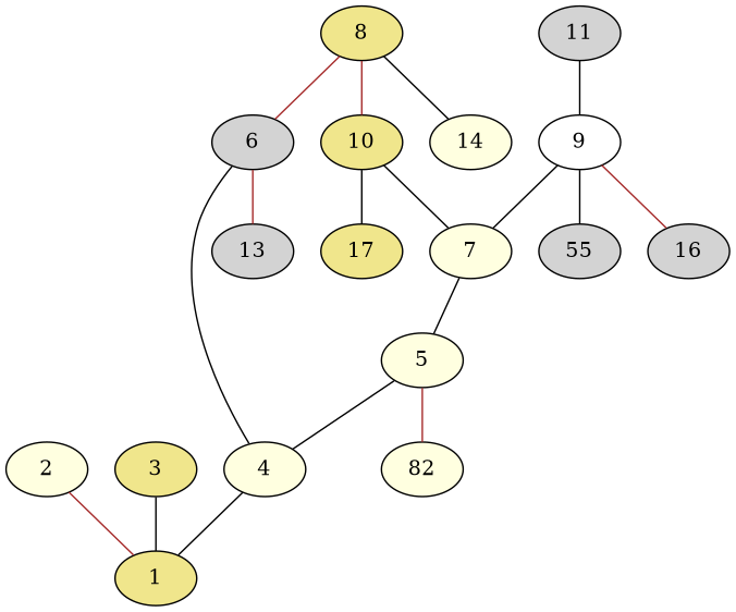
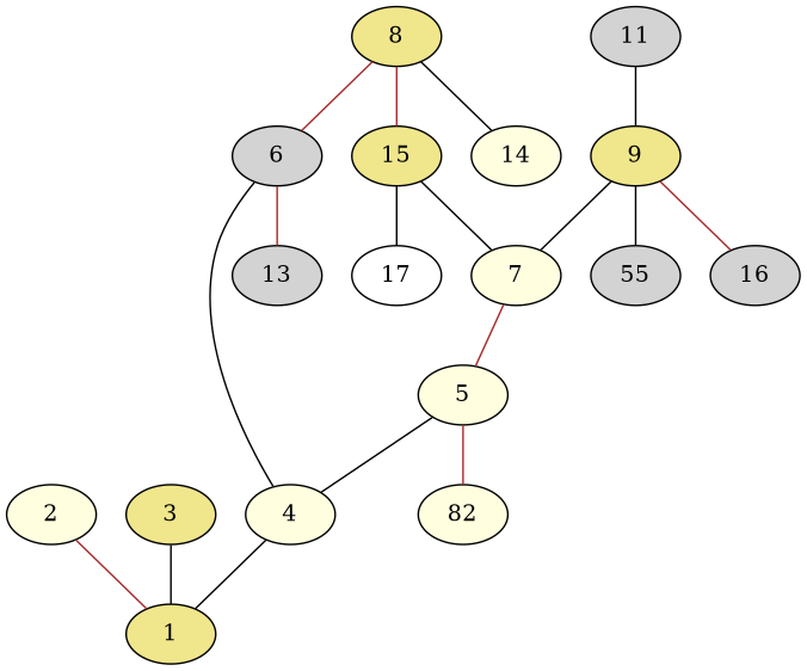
  graph {
    node [chem=C fillcolor=lightyellow style=filled]
    edge [color=black valence=1]
    1 [chem=N fillcolor=khaki]
    2 [chem=O]
    3 [chem=O fillcolor=khaki]
    4
    5
    n6 [chem=H label=82]
    6 [fillcolor=lightgrey]
    13 [chem=H fillcolor=lightgrey]
    7
    8 [fillcolor=khaki]
-   10 [fillcolor=khaki]
+   10 [fillcolor=khaki label=15]
    14 [chem=H]
-   17 [chem=H fillcolor=khaki]
-   9 [fillcolor=white]
+   17 [chem=H fillcolor=white]
+   9 [fillcolor=khaki]
    n15 [chem=H fillcolor=lightgrey label=55]
    16 [chem=H fillcolor=lightgrey]
    11 [chem=Br fillcolor=lightgrey]
    2 -- 1 [color=brown]
    3 -- 1 [valence=2]
    4 -- 1
    5 -- 4 [valence=2]
    5 -- n6 [color=brown]
    6 -- 4
    6 -- 13 [color=brown]
-   7 -- 5
+   7 -- 5 [color=brown]
    8 -- 6 [color=brown valence=2]
    8 -- 10 [color=brown]
    8 -- 14
    10 -- 7 [valence=2]
    10 -- 17
    9 -- 7
    9 -- n15
    9 -- 16 [color=brown]
    11 -- 9
  }
